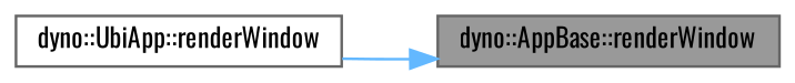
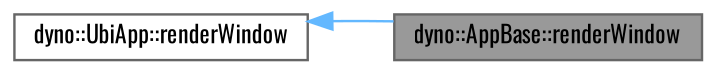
  digraph {
    rankdir=RL
    fontname=Oswald
    node [fontname=Oswald fontsize=10 shape=box style=filled]
    n1 [color=gray40 fillcolor=grey60 fontcolor=black height=0.2 label="dyno::AppBase::renderWindow" width=0.4]
    n2 [color=grey40 fillcolor=white height=0.2 label="dyno::UbiApp::renderWindow" width=0.4]
-   n1 -> n2 [color=steelblue1 dir=back fontname=Oswald fontsize=10 labelfontname=Helvetica labelfontsize=10 style=solid]
+   n2 -> n1 [color=steelblue1 dir=back fontname=Oswald fontsize=10 labelfontname=Helvetica labelfontsize=10 style=solid]
  }
